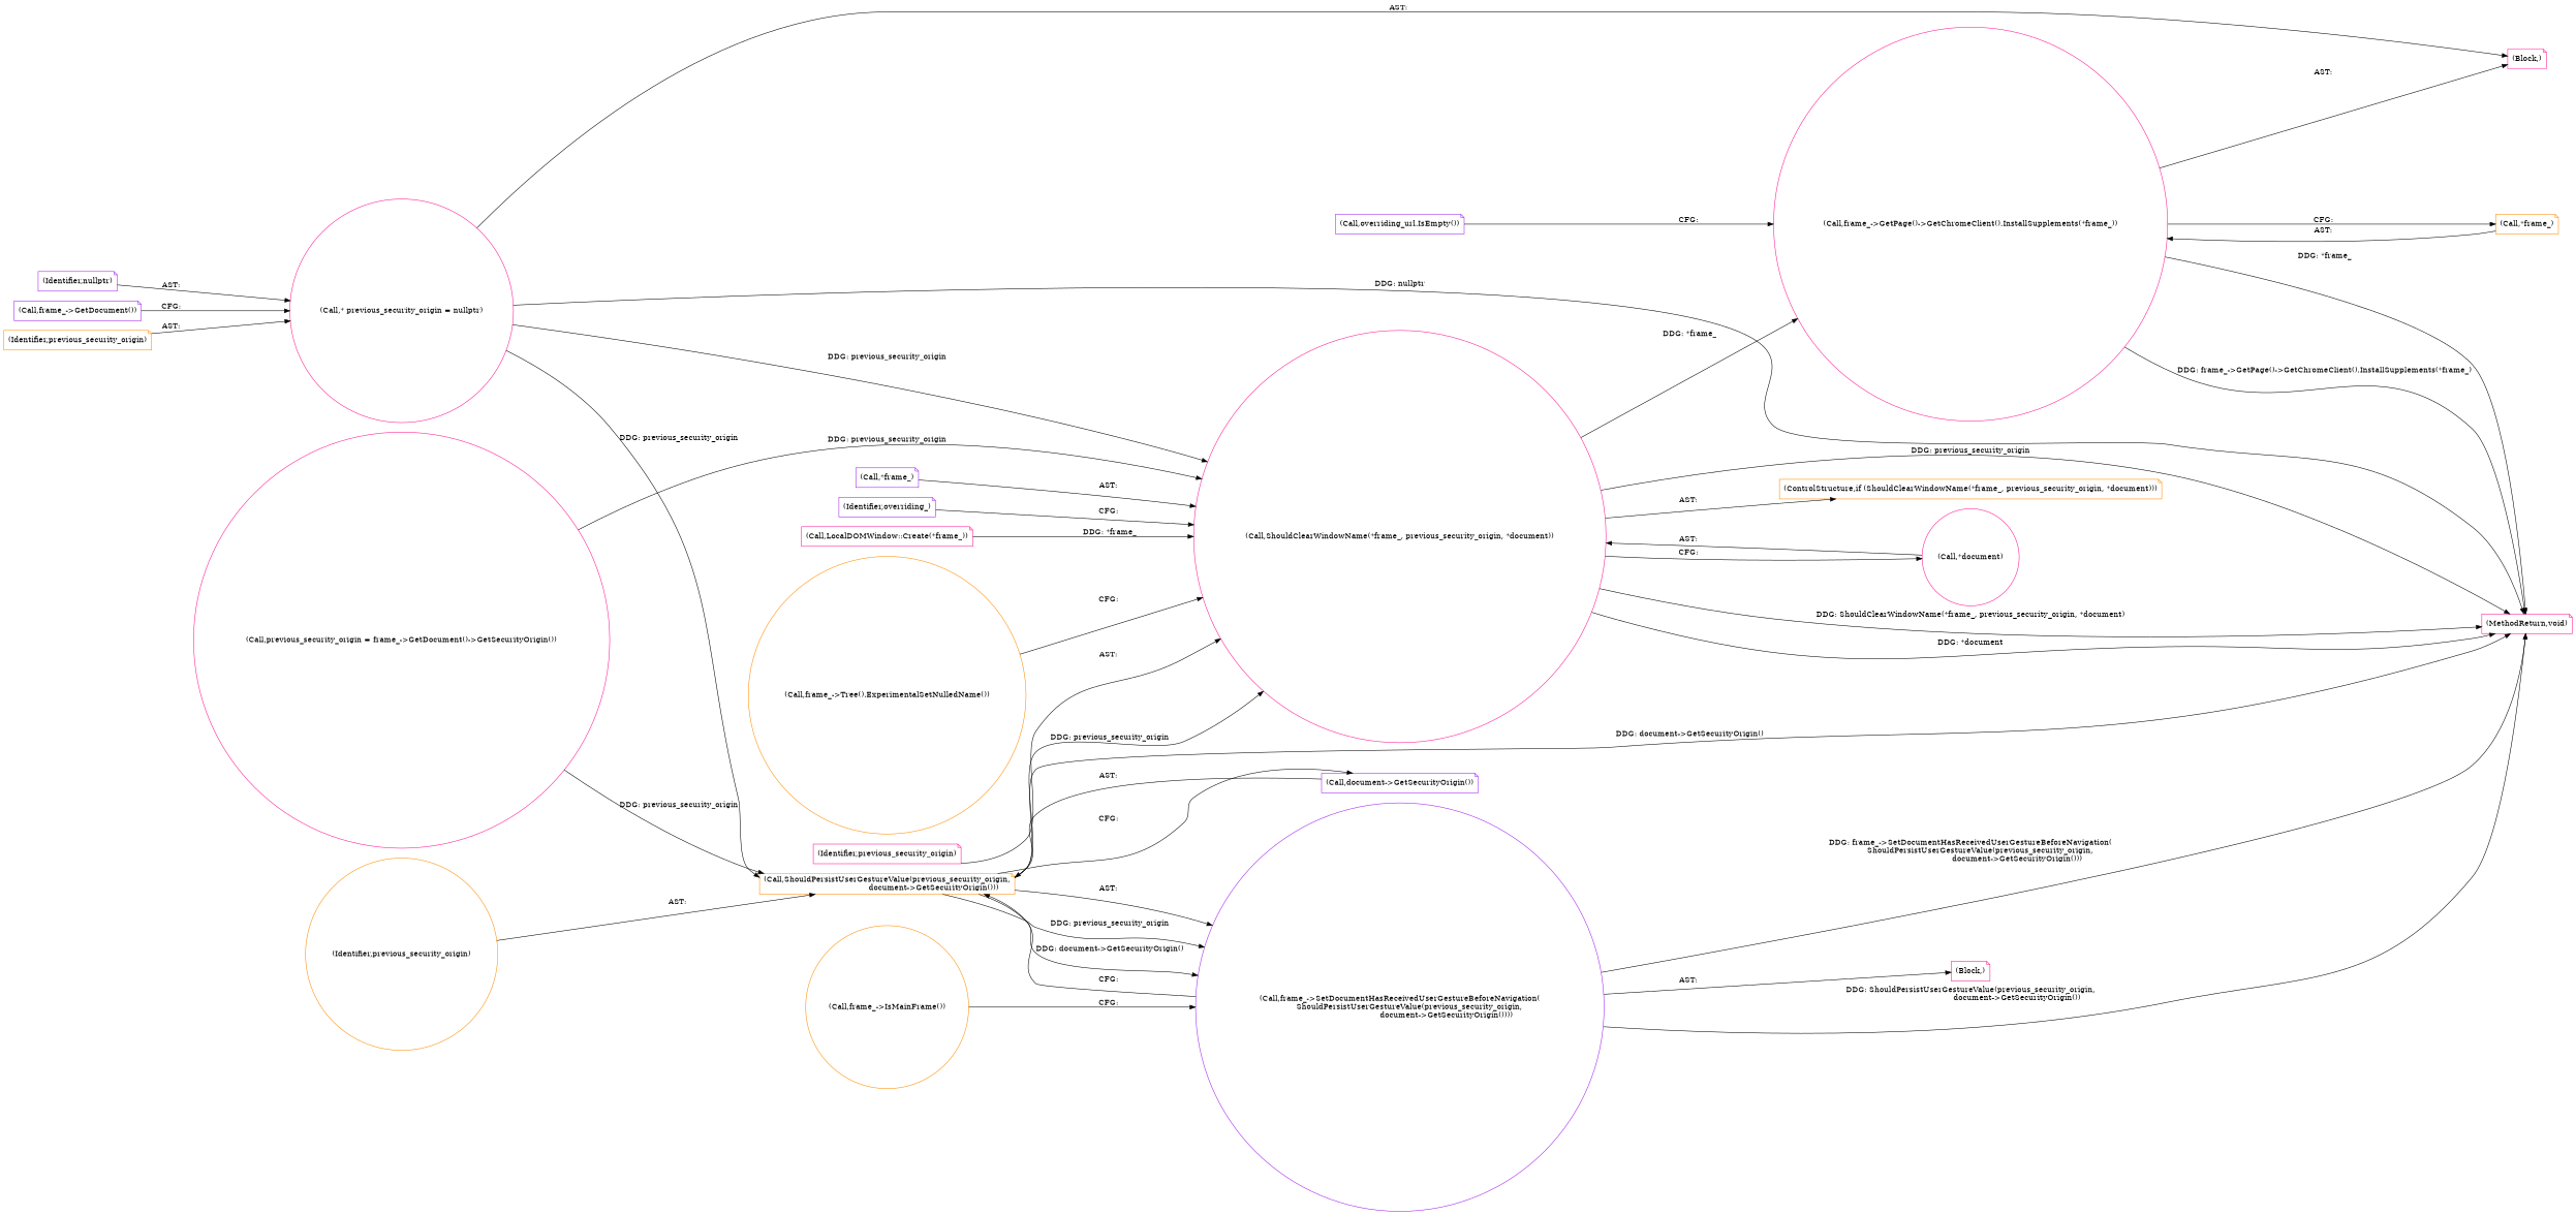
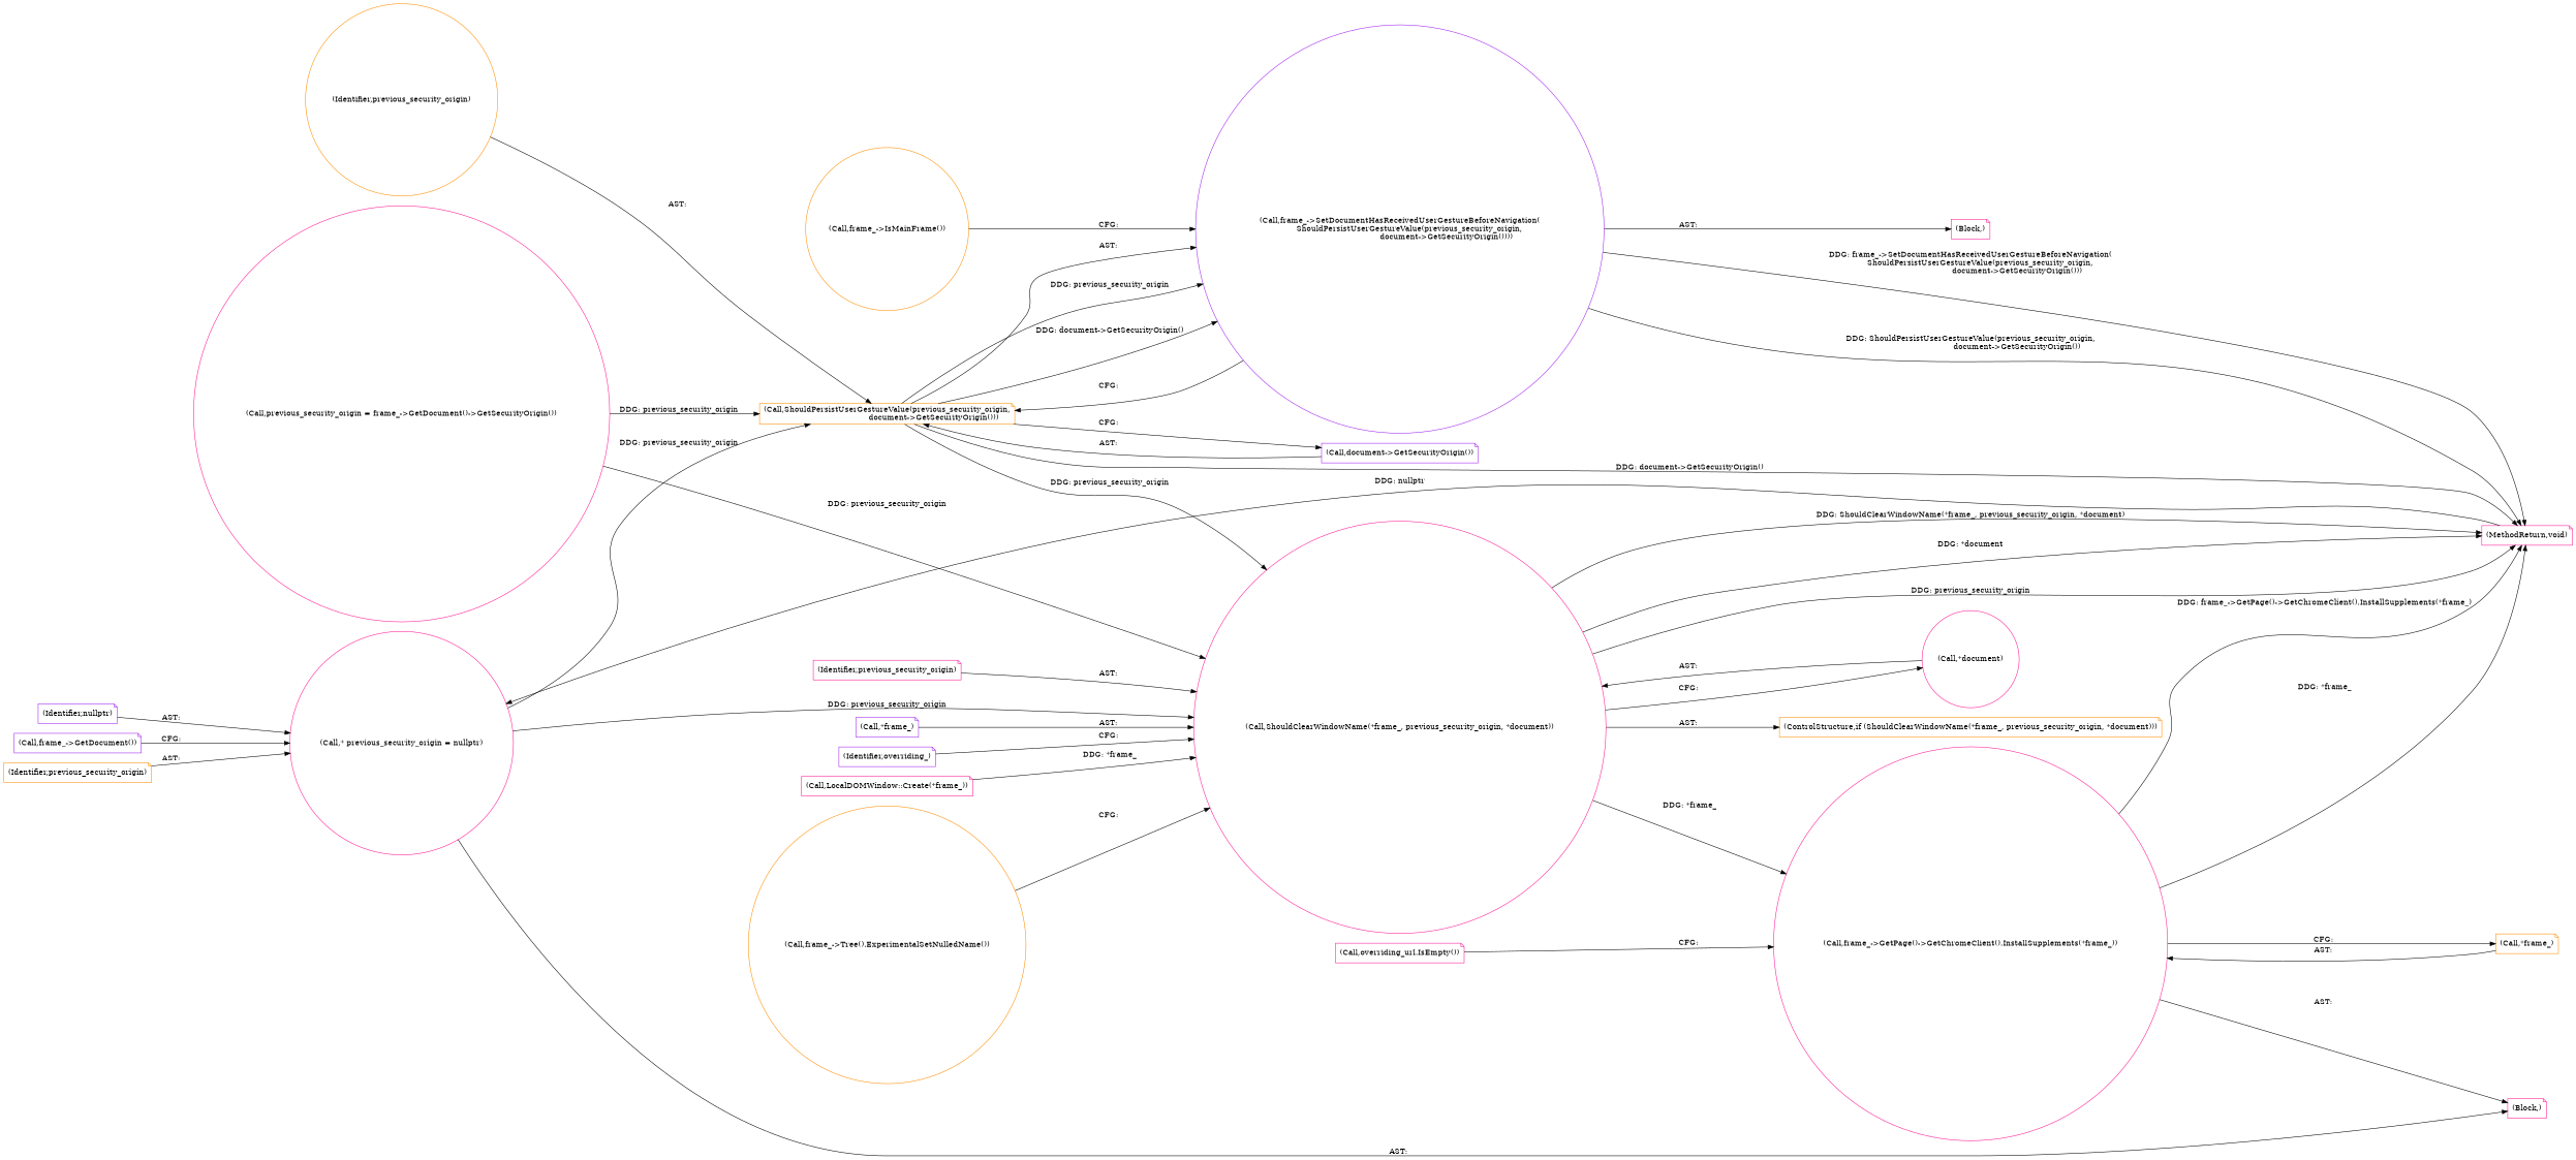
  digraph {
    rankdir=LR
    node [color=deeppink shape=note]
    n1 [label="(Call,* previous_security_origin = nullptr)" shape=circle]
    n2 [color=darkorange label="(Call,ShouldPersistUserGestureValue(previous_security_origin,\n                                      document->GetSecurityOrigin()))"]
    n3 [label="(Call,ShouldClearWindowName(*frame_, previous_security_origin, *document))" shape=circle]
    n4 [label="(Block,)"]
    n5 [label="(MethodReturn,void)"]
    n6 [color=purple label="(Call,frame_->SetDocumentHasReceivedUserGestureBeforeNavigation(\n        ShouldPersistUserGestureValue(previous_security_origin,\n                                      document->GetSecurityOrigin())))" shape=circle]
    n7 [color=purple label="(Call,document->GetSecurityOrigin())"]
    n8 [label="(Call,frame_->GetPage()->GetChromeClient().InstallSupplements(*frame_))" shape=circle]
    n9 [label="(Call,*document)" shape=circle]
    n10 [color=darkorange label="(ControlStructure,if (ShouldClearWindowName(*frame_, previous_security_origin, *document)))"]
    n11 [color=purple label="(Identifier,nullptr)"]
    n12 [label="(Block,)"]
    n13 [color=darkorange label="(Call,*frame_)"]
    n14 [label="(Call,previous_security_origin = frame_->GetDocument()->GetSecurityOrigin())" shape=circle]
    n15 [color=purple label="(Call,*frame_)"]
-   n16 [color=purple label="(Call,overriding_url.IsEmpty())"]
+   n16 [label="(Call,overriding_url.IsEmpty())"]
    n17 [color=purple label="(Identifier,overriding_)"]
    n18 [color=darkorange label="(Identifier,previous_security_origin)" shape=circle]
    n19 [color=darkorange label="(Call,frame_->IsMainFrame())" shape=circle]
    n20 [color=purple label="(Call,frame_->GetDocument())"]
    n21 [label="(Call,LocalDOMWindow::Create(*frame_))"]
    n22 [color=darkorange label="(Call,frame_->Tree().ExperimentalSetNulledName())" shape=circle]
    n23 [label="(Identifier,previous_security_origin)"]
    n24 [color=darkorange label="(Identifier,previous_security_origin)"]
    n1 -> n2 [label="DDG: previous_security_origin"]
    n1 -> n3 [label="DDG: previous_security_origin"]
    n1 -> n4 [label="AST: "]
-   n1 -> n5 [label="DDG: nullptr"]
+   n5 -> n1 [label="DDG: nullptr"]
    n2 -> n3 [label="DDG: previous_security_origin"]
    n2 -> n5 [label="DDG: document->GetSecurityOrigin()"]
    n2 -> n6 [label="AST: "]
    n2 -> n6 [label="DDG: previous_security_origin"]
    n2 -> n6 [label="DDG: document->GetSecurityOrigin()"]
    n2 -> n7 [label="CFG: "]
    n3 -> n5 [label="DDG: previous_security_origin"]
    n3 -> n5 [label="DDG: ShouldClearWindowName(*frame_, previous_security_origin, *document)"]
    n3 -> n5 [label="DDG: *document"]
    n3 -> n8 [label="DDG: *frame_"]
    n3 -> n9 [label="CFG: "]
    n3 -> n10 [label="AST: "]
    n6 -> n2 [label="CFG: "]
    n6 -> n5 [label="DDG: ShouldPersistUserGestureValue(previous_security_origin,\n                                      document->GetSecurityOrigin())"]
    n6 -> n5 [label="DDG: frame_->SetDocumentHasReceivedUserGestureBeforeNavigation(\n        ShouldPersistUserGestureValue(previous_security_origin,\n                                      document->GetSecurityOrigin()))"]
    n6 -> n12 [label="AST: "]
    n7 -> n2 [label="AST: "]
    n8 -> n4 [label="AST: "]
    n8 -> n5 [label="DDG: *frame_"]
    n8 -> n5 [label="DDG: frame_->GetPage()->GetChromeClient().InstallSupplements(*frame_)"]
    n8 -> n13 [label="CFG: "]
    n9 -> n3 [label="AST: "]
    n11 -> n1 [label="AST: "]
    n13 -> n8 [label="AST: "]
    n14 -> n2 [label="DDG: previous_security_origin"]
    n14 -> n3 [label="DDG: previous_security_origin"]
    n15 -> n3 [label="AST: "]
    n16 -> n8 [label="CFG: "]
    n17 -> n3 [label="CFG: "]
    n18 -> n2 [label="AST: "]
    n19 -> n6 [label="CFG: "]
    n20 -> n1 [label="CFG: "]
    n21 -> n3 [label="DDG: *frame_"]
    n22 -> n3 [label="CFG: "]
    n23 -> n3 [label="AST: "]
    n24 -> n1 [label="AST: "]
  }
